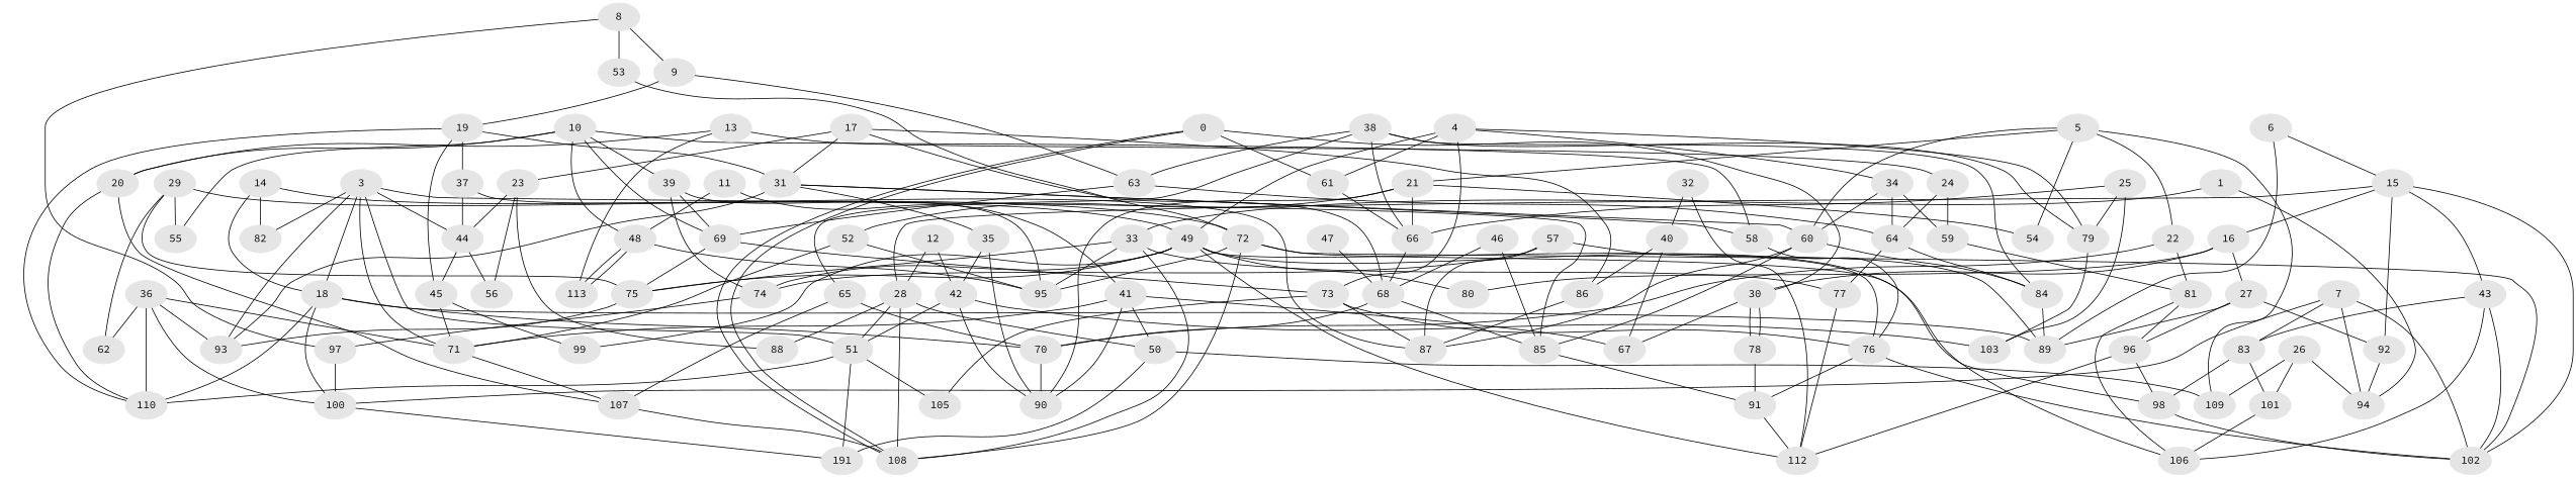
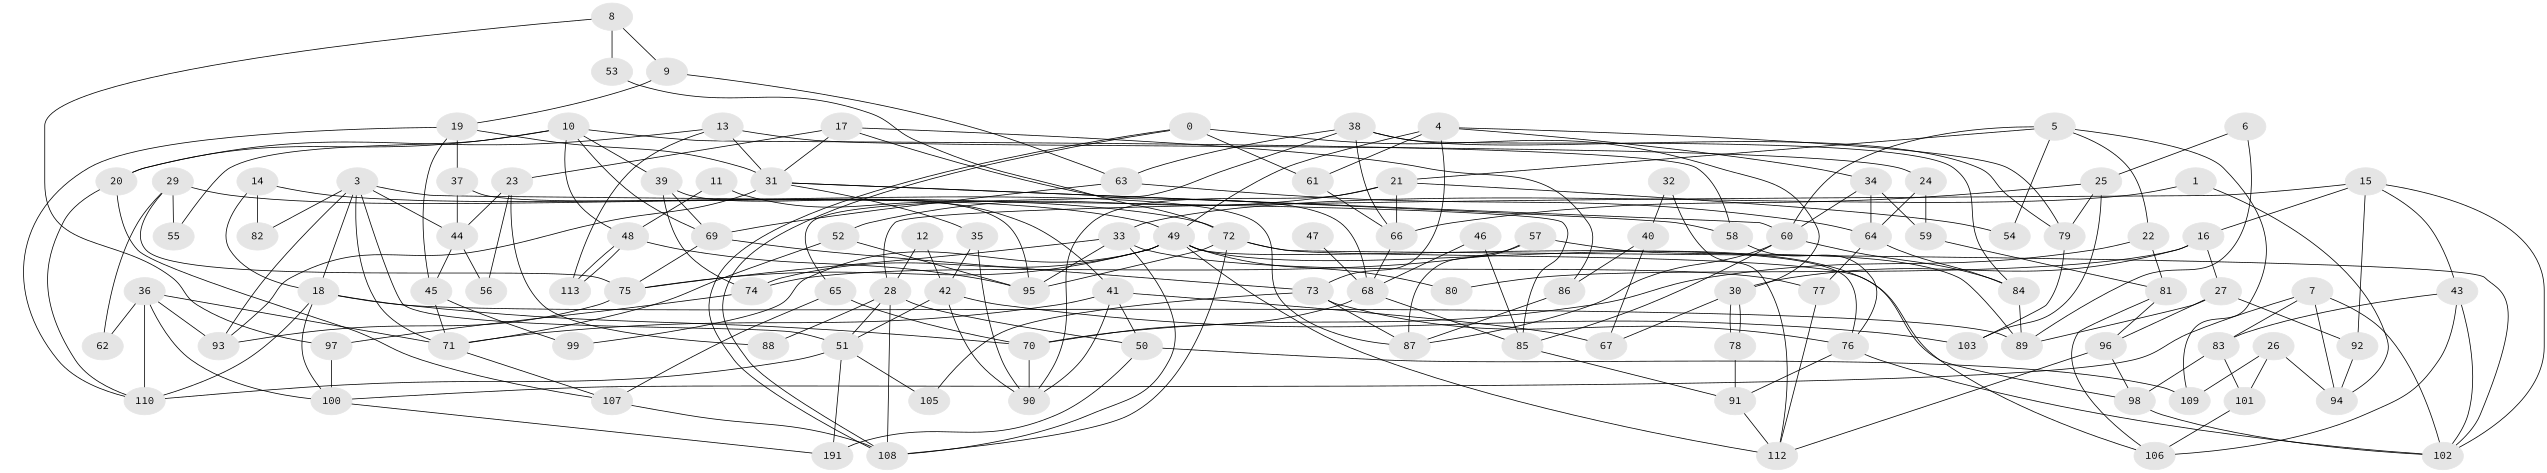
  graph {
    fontname="Source Code Pro"
    node [color=gray90 fontname="Source Code Pro" style=filled]
    edge [fontname="Source Code Pro"]
    1
    33
    94
    108
    75
    77
    95
    n8 [label=0]
    30
    61
    67
    78
    66
    3
    18
    44
    51
    71
    82
    85
    93
    89
    100
    70
    110
    45
    56
    n28 [label=191]
    105
    107
    91
    4
    34
    49
    73
    79
    60
    59
    64
    80
    112
    74
    99
    76
    98
    87
    103
    5
    21
    22
    54
    109
    52
    90
    81
    84
    6
    25
    7
    83
    102
    101
    8
    9
    53
    97
    19
    63
    72
    31
    37
    69
    10
    20
    39
    48
    55
    58
    113
    11
    41
    50
    12
    28
    42
    88
    13
    24
    35
    14
    106
    15
    16
    43
    92
    27
    96
    17
    23
    68
    86
    26
    29
    62
    32
    40
    36
    38
    65
    46
    47
    57
    1 -- 33
    1 -- 94
    33 -- 108
    33 -- 75
    33 -- 77
    33 -- 95
    75 -- 93
    77 -- 112
    n8 -- 108
    n8 -- 108
    n8 -- 30
    n8 -- 61
    30 -- 67
    30 -- 78
    30 -- 78
    61 -- 66
    78 -- 91
    66 -- 68
    3 -- 18
    3 -- 44
    3 -- 51
    3 -- 71
    3 -- 82
    3 -- 85
    3 -- 93
    18 -- 89
    18 -- 100
    18 -- 70
    18 -- 110
    44 -- 45
    44 -- 56
    51 -- 110
    51 -- n28
    51 -- 105
    71 -- 107
    85 -- 91
    100 -- n28
    70 -- 90
    45 -- 71
    45 -- 99
    107 -- 108
    91 -- 112
    4 -- 61
    4 -- 34
    4 -- 49
    4 -- 73
    4 -- 79
    34 -- 60
    34 -- 59
    34 -- 64
    49 -- 75
    49 -- 80
    49 -- 112
    49 -- 74
    49 -- 99
    49 -- 76
    49 -- 98
    73 -- 105
    73 -- 76
    73 -- 87
    79 -- 103
    60 -- 85
    60 -- 87
    60 -- 84
    59 -- 81
    64 -- 77
    64 -- 84
    74 -- 97
    76 -- 91
    76 -- 102
    98 -- 102
    5 -- 60
    5 -- 21
    5 -- 22
    5 -- 54
    5 -- 109
    21 -- 66
    21 -- 54
    21 -- 52
    21 -- 90
    22 -- 70
    22 -- 81
    52 -- 95
    52 -- 71
    81 -- 106
    81 -- 96
    84 -- 89
    6 -- 89
-   6 -- 15
+   6 -- 25
    25 -- 66
    25 -- 79
    25 -- 103
    7 -- 94
    7 -- 100
    7 -- 83
    7 -- 102
    83 -- 98
    83 -- 101
    101 -- 106
    8 -- 9
    8 -- 53
    8 -- 97
    9 -- 19
    9 -- 63
    53 -- 72
    97 -- 100
    19 -- 110
    19 -- 45
    19 -- 31
    19 -- 37
    63 -- 64
    63 -- 69
    72 -- 108
    72 -- 95
    72 -- 102
    72 -- 106
    31 -- 93
    31 -- 60
    31 -- 58
    31 -- 35
    37 -- 44
    37 -- 87
    69 -- 75
    69 -- 73
    10 -- 69
    10 -- 20
    10 -- 39
    10 -- 48
    10 -- 55
    10 -- 58
    20 -- 110
    20 -- 107
    39 -- 95
    39 -- 74
    39 -- 69
    48 -- 95
    48 -- 113
    48 -- 113
    58 -- 76
    11 -- 48
    11 -- 41
    41 -- 67
    41 -- 71
    41 -- 90
    41 -- 50
    50 -- n28
    50 -- 109
    12 -- 28
    12 -- 42
    28 -- 108
    28 -- 51
    28 -- 50
    28 -- 88
    42 -- 51
    42 -- 103
    42 -- 90
+   13 -- 31
    13 -- 20
    13 -- 113
    13 -- 24
    24 -- 59
    24 -- 64
    35 -- 90
    35 -- 42
    14 -- 18
    14 -- 82
    14 -- 72
    15 -- 102
    15 -- 28
    15 -- 16
    15 -- 43
    15 -- 92
    16 -- 30
    16 -- 80
    16 -- 27
    43 -- 83
    43 -- 102
    43 -- 106
    92 -- 94
    27 -- 89
    27 -- 92
    27 -- 96
    96 -- 112
    96 -- 98
    17 -- 31
    17 -- 23
    17 -- 68
    17 -- 86
    23 -- 44
    23 -- 56
    23 -- 88
    68 -- 85
    68 -- 70
    86 -- 87
    26 -- 94
    26 -- 109
    26 -- 101
    29 -- 75
    29 -- 49
    29 -- 55
    29 -- 62
    32 -- 112
    32 -- 40
    40 -- 67
    40 -- 86
    36 -- 71
    36 -- 93
    36 -- 100
    36 -- 110
    36 -- 62
    38 -- 66
    38 -- 79
    38 -- 84
    38 -- 63
    38 -- 65
    65 -- 70
    65 -- 107
    46 -- 85
    46 -- 68
    47 -- 68
    57 -- 89
    57 -- 74
    57 -- 87
  }
